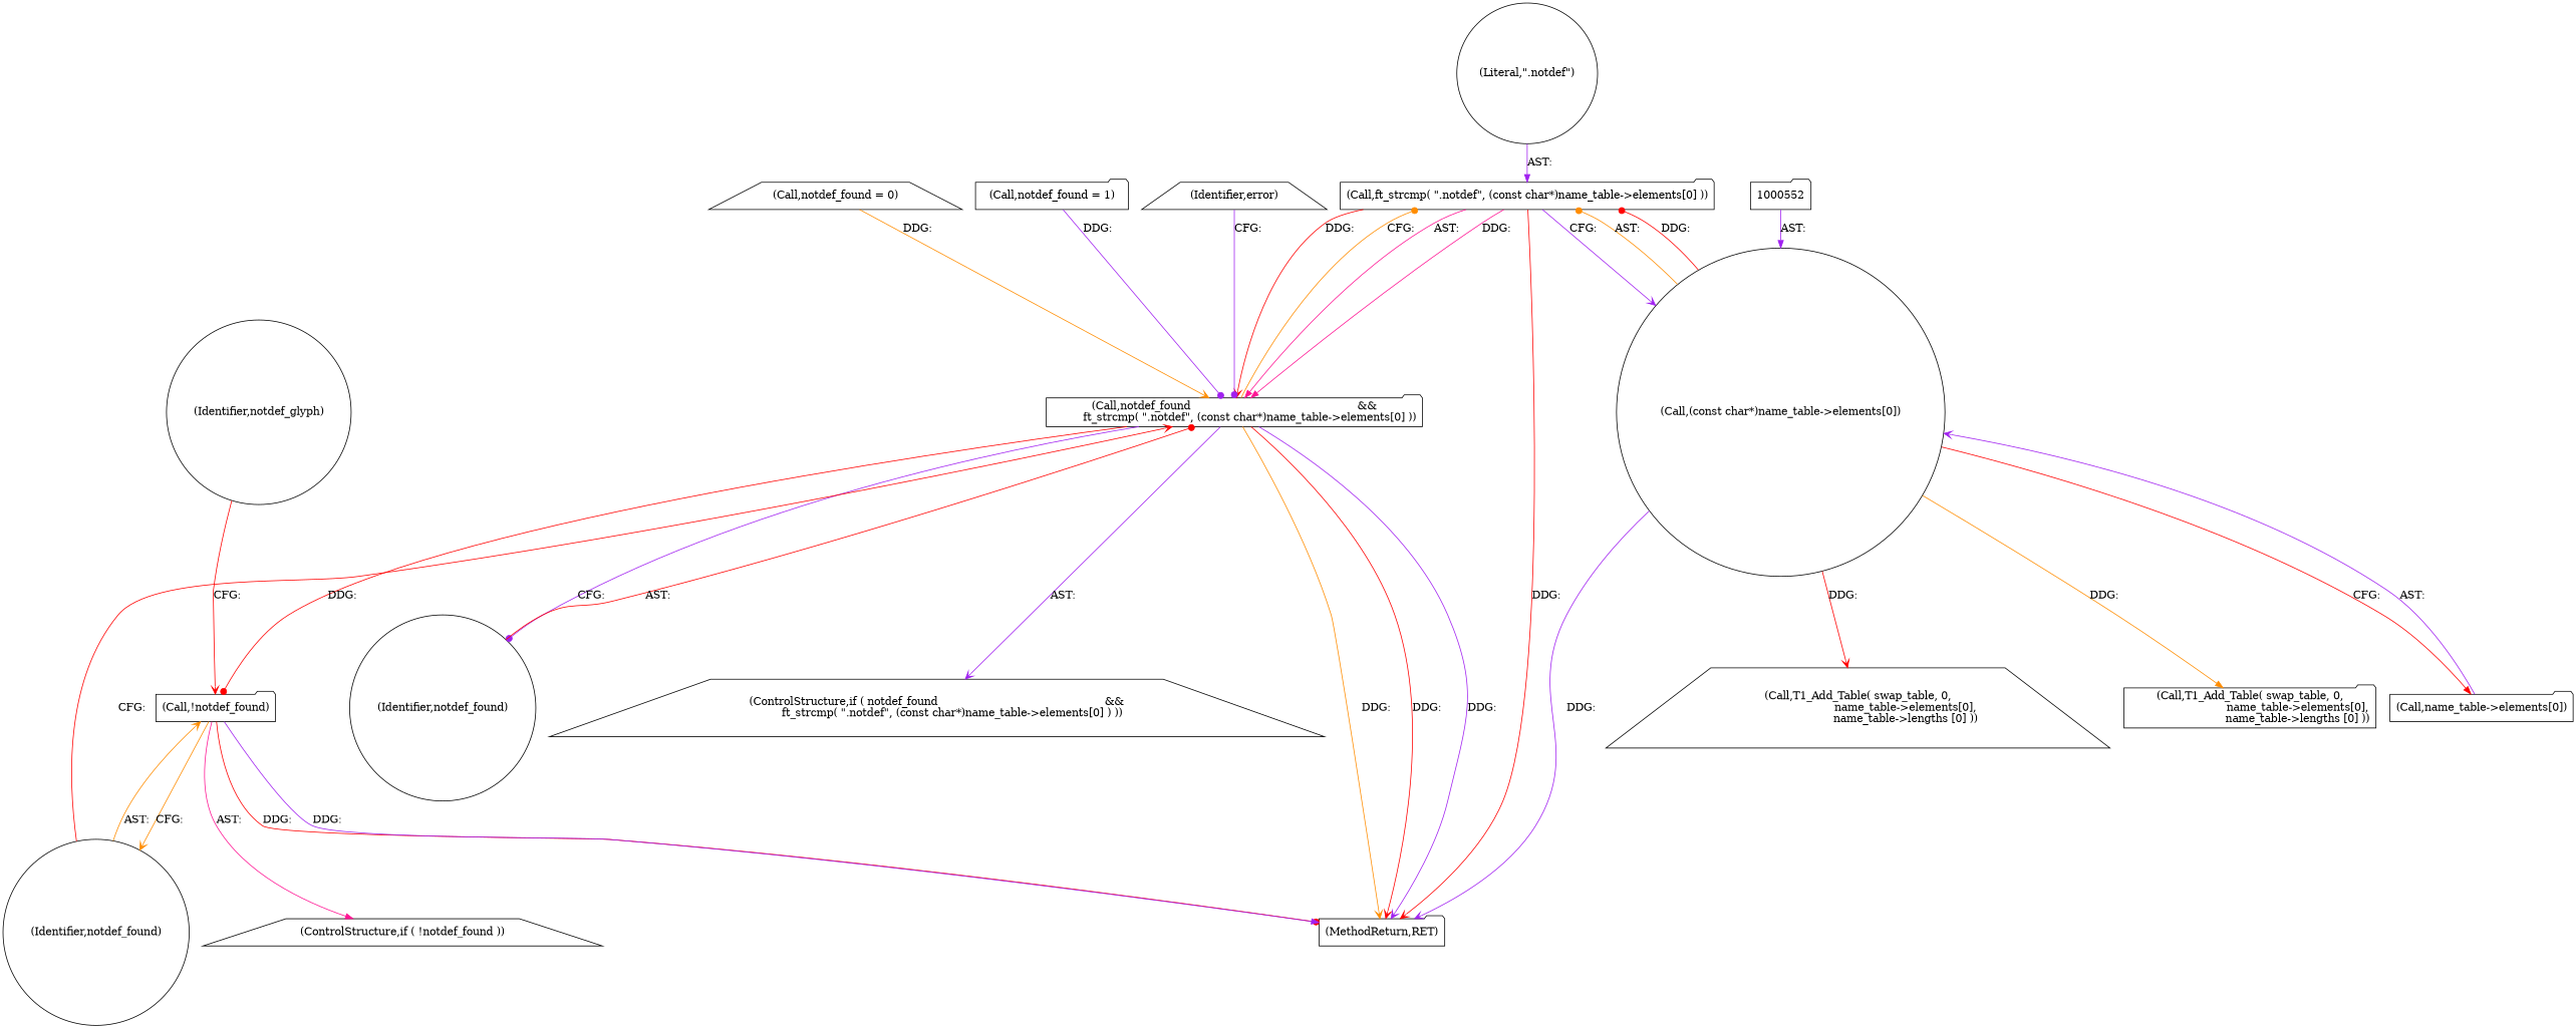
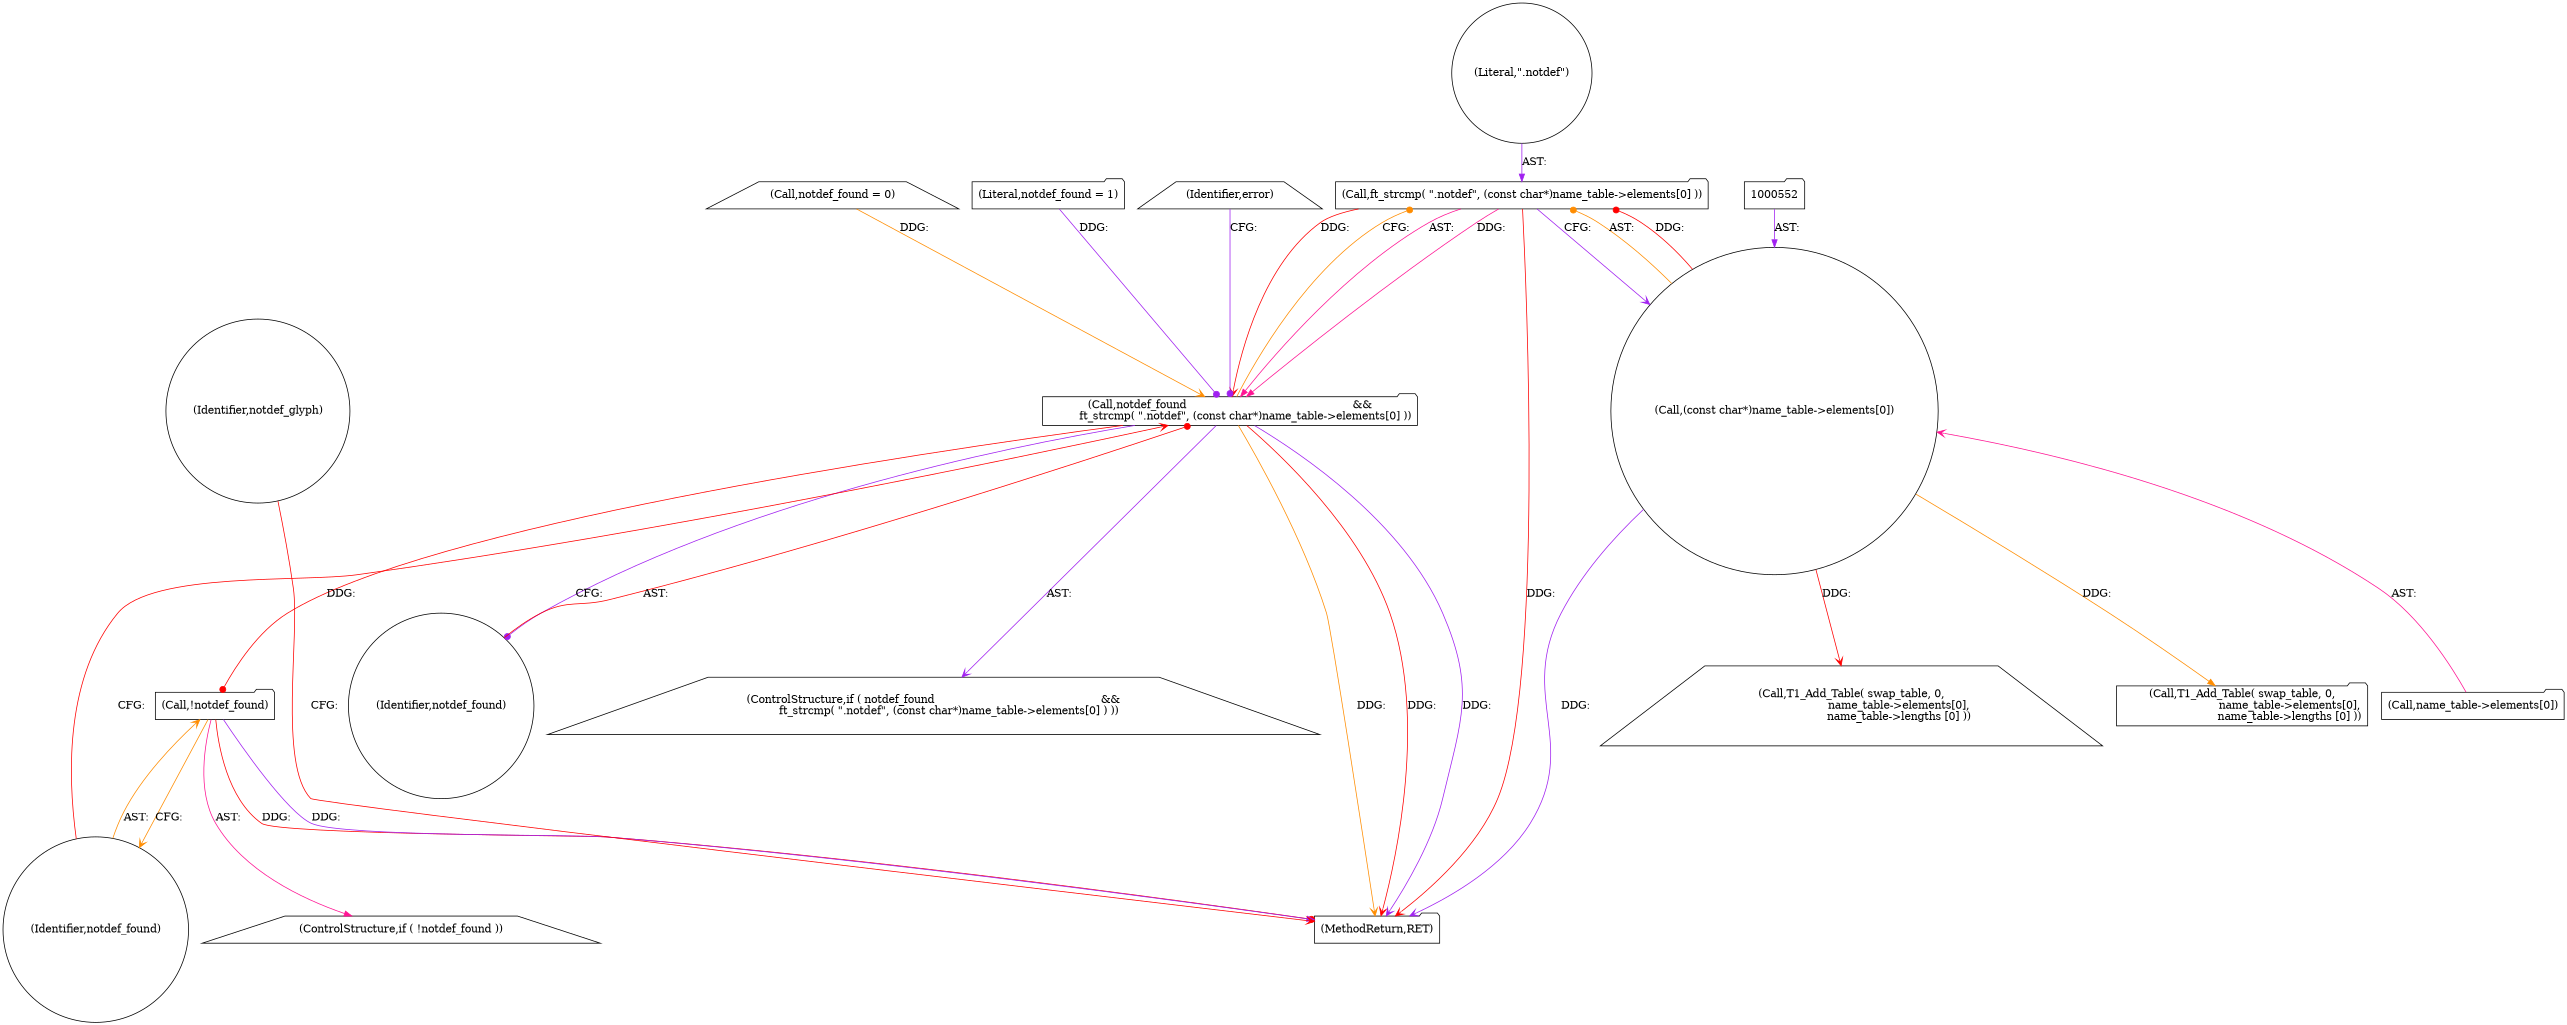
  digraph {
    node [shape=folder]
    edge [arrowhead=vee color=purple]
    n1 [label="(Call,ft_strcmp( \".notdef\", (const char*)name_table->elements[0] ))"]
    n2 [label="(Call,(const char*)name_table->elements[0])" shape=circle]
    n3 [label="(Call,notdef_found                                                 &&\n         ft_strcmp( \".notdef\", (const char*)name_table->elements[0] ))"]
    n4 [label="(MethodReturn,RET)"]
    n5 [label="(Call,T1_Add_Table( swap_table, 0,\n                            name_table->elements[0],\n                            name_table->lengths [0] ))" shape=trapezium]
    n6 [label="(Call,T1_Add_Table( swap_table, 0,\n                            name_table->elements[0],\n                            name_table->lengths [0] ))"]
    n7 [label="(Call,name_table->elements[0])"]
    n8 [label="(Call,!notdef_found)"]
    n9 [label="(Identifier,notdef_found)" shape=circle]
    n10 [label="(ControlStructure,if ( notdef_found                                                 &&\n         ft_strcmp( \".notdef\", (const char*)name_table->elements[0] ) ))" shape=trapezium]
    n11 [label="(ControlStructure,if ( !notdef_found ))" shape=trapezium]
    n12 [label="(Identifier,notdef_found)" shape=circle]
    n13 [label="(Identifier,notdef_glyph)" shape=circle]
    n14 [label="(Call,notdef_found = 0)" shape=trapezium]
-   n15 [label="(Call,notdef_found = 1)"]
+   n15 [label="(Literal,notdef_found = 1)"]
    n16 [label="(Literal,\".notdef\")" shape=circle]
    n17 [label="(Identifier,error)" shape=trapezium]
    1000552
    n1 -> n2 [label="CFG: "]
    n1 -> n3 [arrowhead=normal color=deeppink label="AST: "]
    n1 -> n3 [arrowhead=normal color=deeppink label="DDG: "]
    n1 -> n3 [color=red label="DDG: "]
    n1 -> n4 [color=red label="DDG: "]
    n2 -> n1 [arrowhead=dot color=darkorange label="AST: "]
    n2 -> n1 [arrowhead=dot color=red label="DDG: "]
    n2 -> n4 [label="DDG: "]
    n2 -> n5 [color=red label="DDG: "]
    n2 -> n6 [arrowhead=normal color=darkorange label="DDG: "]
-   n2 -> n7 [arrowhead=normal color=red label="CFG: "]
    n3 -> n1 [arrowhead=dot color=darkorange label="CFG: "]
    n3 -> n4 [color=darkorange label="DDG: "]
    n3 -> n4 [color=red label="DDG: "]
    n3 -> n4 [label="DDG: "]
    n3 -> n8 [arrowhead=dot color=red label="DDG: "]
    n3 -> n9 [arrowhead=dot label="CFG: "]
    n3 -> n10 [label="AST: "]
-   n7 -> n2 [label="AST: "]
+   n7 -> n2 [color=deeppink label="AST: "]
    n8 -> n4 [arrowhead=dot color=red label="DDG: "]
    n8 -> n4 [arrowhead=normal label="DDG: "]
    n8 -> n11 [arrowhead=normal color=deeppink label="AST: "]
    n8 -> n12 [color=darkorange label="CFG: "]
    n9 -> n3 [arrowhead=dot color=red label="AST: "]
    n12 -> n3 [color=red label="CFG: "]
    n12 -> n8 [color=darkorange label="AST: "]
-   n13 -> n8 [color=red label="CFG: "]
+   n13 -> n4 [color=red label="CFG: "]
    n14 -> n3 [color=darkorange label="DDG: "]
    n15 -> n3 [arrowhead=dot label="DDG: "]
    n16 -> n1 [arrowhead=normal label="AST: "]
    n17 -> n3 [arrowhead=dot label="CFG: "]
    1000552 -> n2 [arrowhead=normal label="AST: "]
  }
